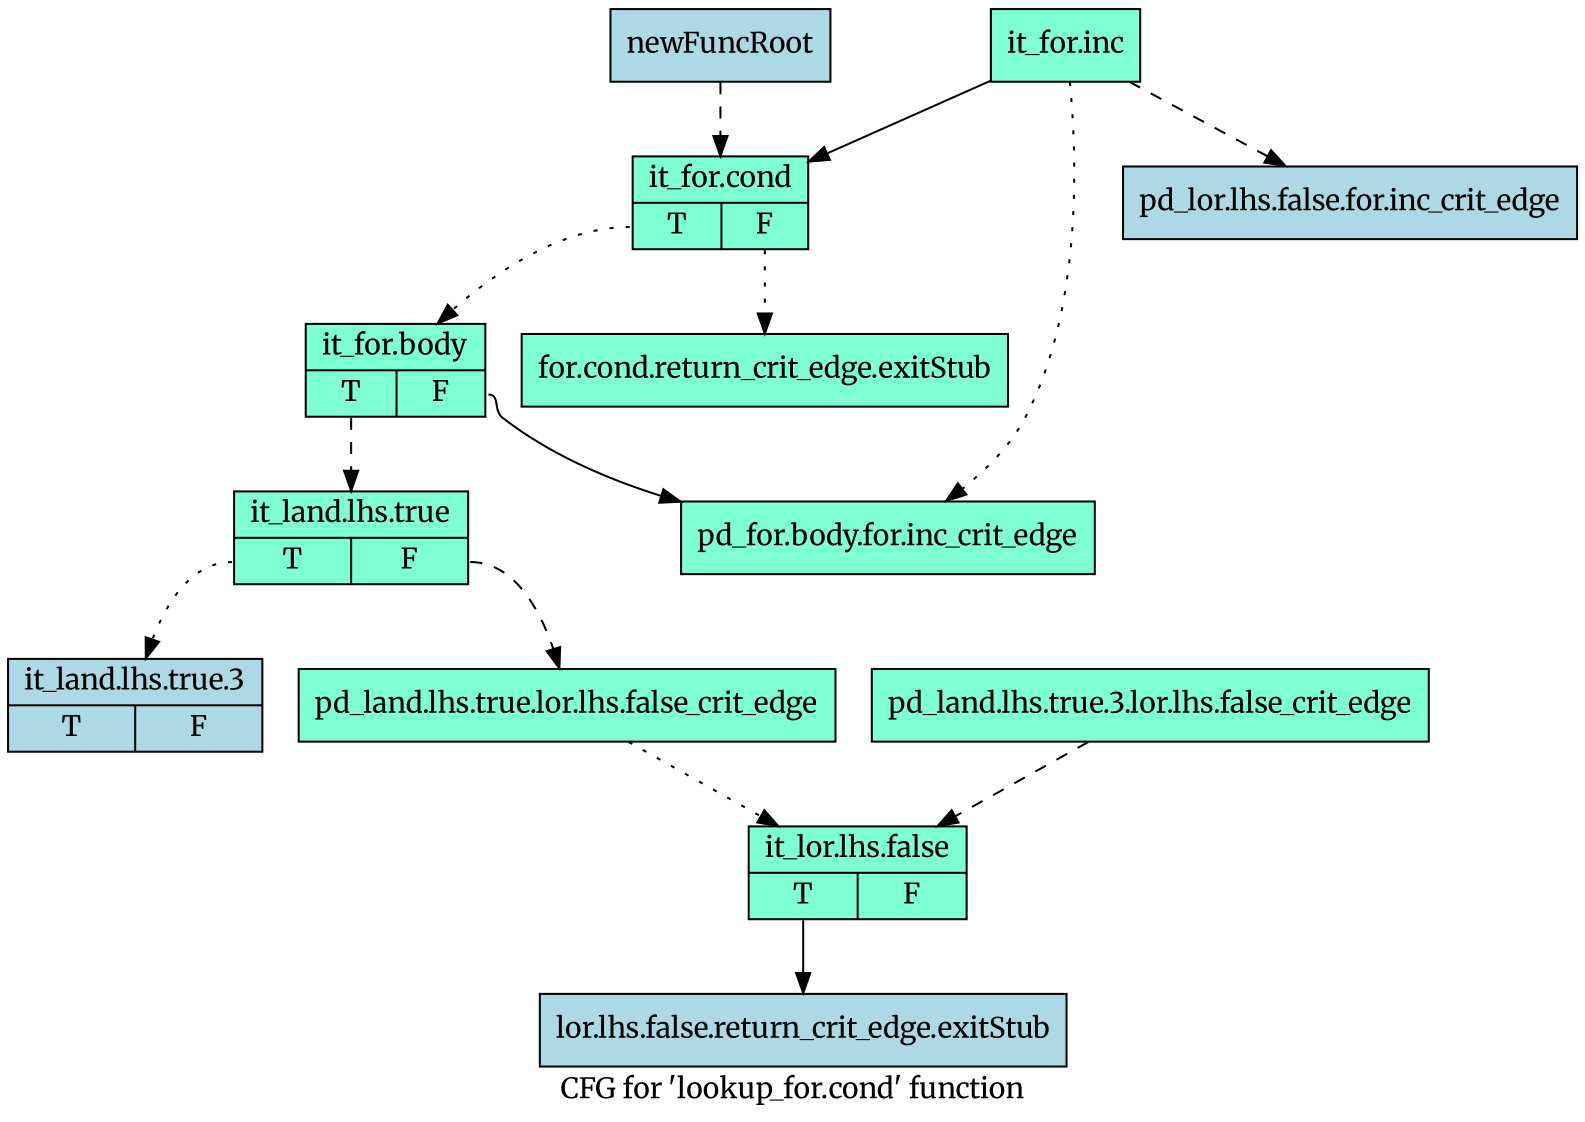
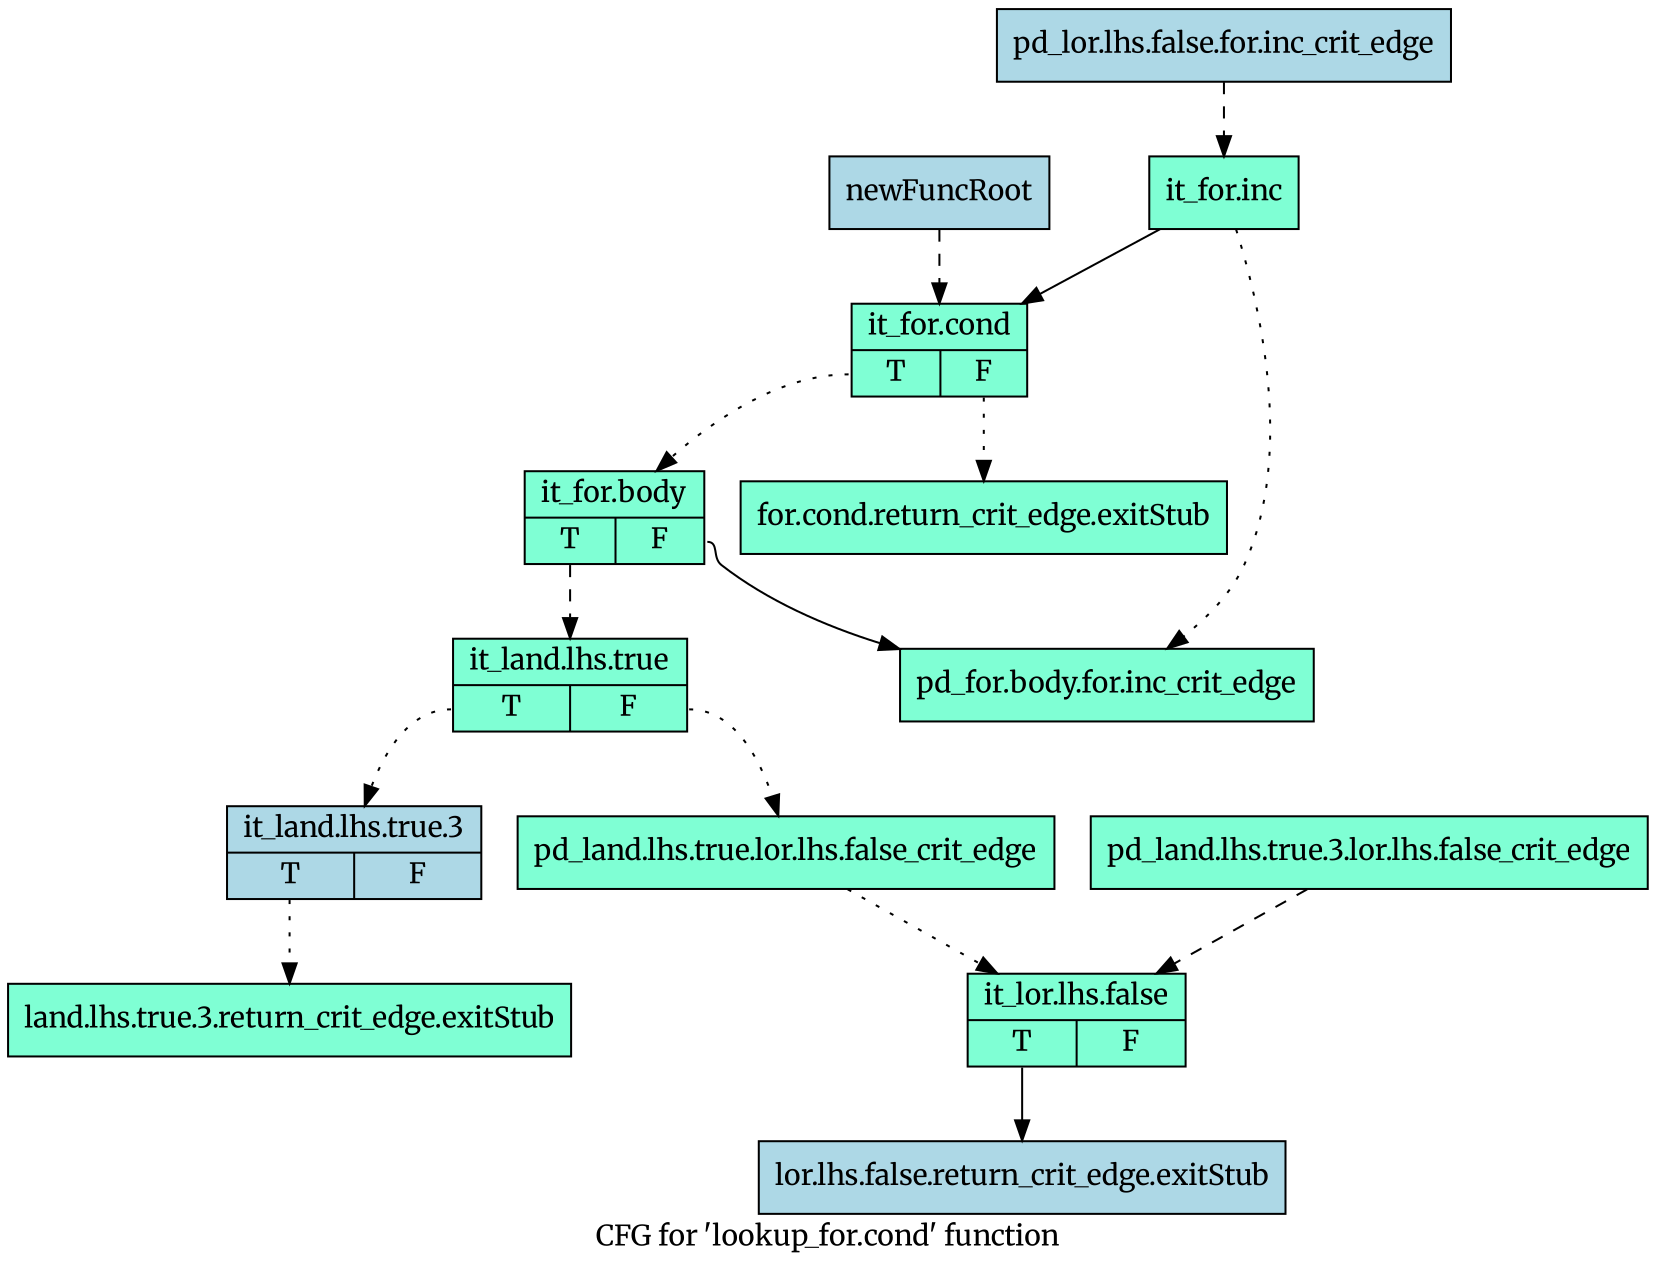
  digraph {
    fontname=Merriweather
    label="CFG for 'lookup_for.cond' function"
    node [fillcolor=aquamarine fontname=Merriweather shape=record style=filled]
    edge [fontname=Merriweather style=dotted]
    n1 [fillcolor=lightblue label="{newFuncRoot}"]
    n2 [label="{it_for.cond|{<s0>T|<s1>F}}"]
    n3 [label="{for.cond.return_crit_edge.exitStub}"]
    n4 [label="{it_for.body|{<s0>T|<s1>F}}"]
    n5 [label="{it_land.lhs.true|{<s0>T|<s1>F}}"]
    n6 [label="{pd_for.body.for.inc_crit_edge}"]
+   n7 [label="{land.lhs.true.3.return_crit_edge.exitStub}"]
    n8 [fillcolor=lightblue label="{lor.lhs.false.return_crit_edge.exitStub}"]
    n9 [fillcolor=lightblue label="{it_land.lhs.true.3|{<s0>T|<s1>F}}"]
    n10 [label="{pd_land.lhs.true.lor.lhs.false_crit_edge}"]
    n11 [label="{it_lor.lhs.false|{<s0>T|<s1>F}}"]
    n12 [label="{it_for.inc}"]
    n13 [label="{pd_land.lhs.true.3.lor.lhs.false_crit_edge}"]
    n14 [fillcolor=lightblue label="{pd_lor.lhs.false.for.inc_crit_edge}"]
    n1 -> n2 [style=dashed]
    n2 -> n3 [tailport=s1]
    n2 -> n4 [tailport=s0]
    n4 -> n5 [style=dashed tailport=s0]
    n4 -> n6 [style=solid tailport=s1]
    n5 -> n9 [tailport=s0]
-   n5 -> n10 [style=dashed tailport=s1]
+   n5 -> n10 [tailport=s1]
+   n9 -> n7 [tailport=s0]
    n10 -> n11
    n11 -> n8 [style=solid tailport=s0]
    n12 -> n2 [style=solid]
    n12 -> n6
    n13 -> n11 [style=dashed]
-   n12 -> n14 [style=dashed]
+   n14 -> n12 [style=dashed]
  }
